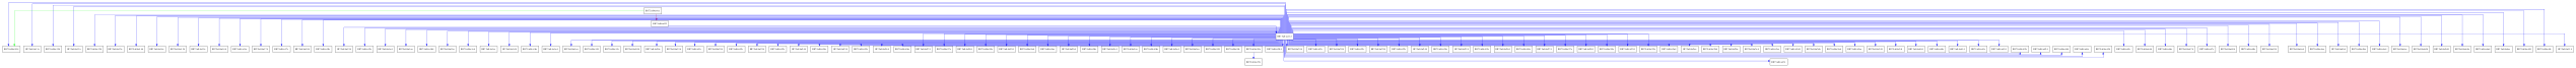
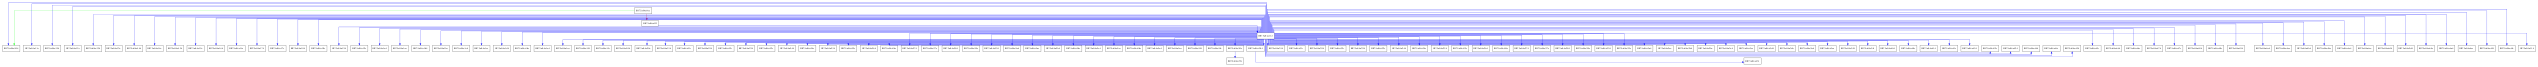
  digraph {
    fontname="PT Serif"
    splines=ortho
    node [fontname="PT Serif" shape=box]
    edge [color=blue fontname="PT Serif"]
    BB75a84a0ec
    BB75a84a504
    BB75a84a0ff
    BB75a84a112
    BB75a84a114
    BB75a84a11c
    BB75a84a124
    BB75a84a12c
    BB75a84a134
    BB75a84a13c
    BB75a84a144
    BB75a84a14c
    BB75a84a154
    BB75a84a15c
    BB75a84a164
    BB75a84a16c
    BB75a84a174
    BB75a84a17c
    BB75a84a184
    BB75a84a18c
    BB75a84a194
    BB75a84a19c
    BB75a84a1a4
    BB75a84a1ac
    BB75a84a1b4
    BB75a84a1bc
    BB75a84a1c4
    BB75a84a1cc
    BB75a84a1d4
    BB75a84a1dc
    BB75a84a1e4
    BB75a84a1ec
    BB75a84a1f4
    BB75a84a1fc
    BB75a84a204
    BB75a84a20c
    BB75a84a214
    BB75a84a21c
    n39 [label=BB75a88a224]
    BB75a84a22c
    BB75a84a234
    BB75a84a23c
    BB75a84a244
    BB75a84a24c
    BB75a84a254
    BB75a84a25c
    BB75a84a264
    BB75a84a26c
    BB75a84a274
    BB75a84a27c
    BB75a84a284
    BB75a84a28c
    BB75a84a294
    BB75a84a2a4
    BB75a84a2ac
    BB75a84a2b4
    BB75a84a2bc
    BB75a84a2c4
    BB75a84a2cc
    BB75a84a2dc
    BB75a84a2e4
    BB75a84a2ec
    BB75a84a2f4
    BB75a84a2fc
    BB75a84a304
    BB75a84a30c
    BB75a84a314
    BB75a84a31c
    BB75a84a324
    BB75a84a32c
    BB75a84a334
    BB75a84a33c
    BB75a84a344
    BB75a84a34c
    BB75a84a354
    BB75a84a35c
    BB75a84a364
    BB75a84a36c
    BB75a84a374
    BB75a84a37c
    BB75a84a384
    BB75a84a38c
    BB75a84a394
    BB75a84a39c
    BB75a84a3a4
    BB75a84a3ac
    BB75a84a3b4
    BB75a84a3bc
    BB75a84a3c4
    BB75a84a3cc
    BB75a84a3d4
    BB75a84a3dc
    BB75a84a3e4
    BB75a84a3ec
    BB75a84a3f4
    BB75a84a3fc
    BB75a84a404
    BB75a84a40c
    BB75a84a414
    BB75a84a41c
    BB75a84a424
    n102 [label=BB75a84a92c]
    BB75a84a434
    BB75a84a444
    BB75a84a44c
    BB75a84a454
    BB75a84a45c
    BB75a84a464
    BB75a84a46c
    BB75a84a474
    BB75a84a47c
    BB75a84a484
    BB75a84a48c
    BB75a84a494
    BB75a84a49c
    BB75a84a4a4
    BB75a84a4ac
    BB75a84a4b4
    BB75a84a4bc
    BB75a84a4c4
    BB75a84a4cc
    BB75a84a4d4
    BB75a84a2d4
    BB75a84a4dc
    BB75a84a4e4
    BB75a84a4ec
    BB75a84a4f4
    BB75a84a4fc
    BB75a84a29c
    BB75a84a0ec -> BB75a84a504 [color=green]
    BB75a84a0ec -> BB75a84a0ff [color=red]
    BB75a84a0ff -> BB75a84a112
    BB75a84a112 -> BB75a84a504
    BB75a84a112 -> BB75a84a114
    BB75a84a112 -> BB75a84a11c
    BB75a84a112 -> BB75a84a124
    BB75a84a112 -> BB75a84a12c
    BB75a84a112 -> BB75a84a134
    BB75a84a112 -> BB75a84a13c
    BB75a84a112 -> BB75a84a144
    BB75a84a112 -> BB75a84a14c
    BB75a84a112 -> BB75a84a154
    BB75a84a112 -> BB75a84a15c
    BB75a84a112 -> BB75a84a164
    BB75a84a112 -> BB75a84a16c
    BB75a84a112 -> BB75a84a174
    BB75a84a112 -> BB75a84a17c
    BB75a84a112 -> BB75a84a184
    BB75a84a112 -> BB75a84a18c
    BB75a84a112 -> BB75a84a194
    BB75a84a112 -> BB75a84a19c
    BB75a84a112 -> BB75a84a1a4
    BB75a84a112 -> BB75a84a1ac
    BB75a84a112 -> BB75a84a1b4
    BB75a84a112 -> BB75a84a1bc
    BB75a84a112 -> BB75a84a1c4
    BB75a84a112 -> BB75a84a1cc
    BB75a84a112 -> BB75a84a1d4
    BB75a84a112 -> BB75a84a1dc
    BB75a84a112 -> BB75a84a1e4
    BB75a84a112 -> BB75a84a1ec
    BB75a84a112 -> BB75a84a1f4
    BB75a84a112 -> BB75a84a1fc
    BB75a84a112 -> BB75a84a204
    BB75a84a112 -> BB75a84a20c
    BB75a84a112 -> BB75a84a214
    BB75a84a112 -> BB75a84a21c
    BB75a84a112 -> n39
    BB75a84a112 -> BB75a84a22c
    BB75a84a112 -> BB75a84a234
    BB75a84a112 -> BB75a84a23c
    BB75a84a112 -> BB75a84a244
    BB75a84a112 -> BB75a84a24c
    BB75a84a112 -> BB75a84a254
    BB75a84a112 -> BB75a84a25c
    BB75a84a112 -> BB75a84a264
    BB75a84a112 -> BB75a84a26c
    BB75a84a112 -> BB75a84a274
    BB75a84a112 -> BB75a84a27c
    BB75a84a112 -> BB75a84a284
    BB75a84a112 -> BB75a84a28c
    BB75a84a112 -> BB75a84a294
    BB75a84a112 -> BB75a84a2a4
    BB75a84a112 -> BB75a84a2ac
    BB75a84a112 -> BB75a84a2b4
    BB75a84a112 -> BB75a84a2bc
    BB75a84a112 -> BB75a84a2c4
    BB75a84a112 -> BB75a84a2cc
    BB75a84a112 -> BB75a84a2dc
    BB75a84a112 -> BB75a84a2e4
    BB75a84a112 -> BB75a84a2ec
    BB75a84a112 -> BB75a84a2f4
    BB75a84a112 -> BB75a84a2fc
    BB75a84a112 -> BB75a84a304
    BB75a84a112 -> BB75a84a30c
    BB75a84a112 -> BB75a84a314
    BB75a84a112 -> BB75a84a31c
    BB75a84a112 -> BB75a84a324
    BB75a84a112 -> BB75a84a32c
    BB75a84a112 -> BB75a84a334
    BB75a84a112 -> BB75a84a33c
    BB75a84a112 -> BB75a84a344
    BB75a84a112 -> BB75a84a34c
    BB75a84a112 -> BB75a84a354
    BB75a84a112 -> BB75a84a35c
    BB75a84a112 -> BB75a84a364
    BB75a84a112 -> BB75a84a36c
    BB75a84a112 -> BB75a84a374
    BB75a84a112 -> BB75a84a37c
    BB75a84a112 -> BB75a84a384
    BB75a84a112 -> BB75a84a38c
    BB75a84a112 -> BB75a84a394
    BB75a84a112 -> BB75a84a39c
    BB75a84a112 -> BB75a84a3a4
    BB75a84a112 -> BB75a84a3ac
    BB75a84a112 -> BB75a84a3b4
    BB75a84a112 -> BB75a84a3bc
    BB75a84a112 -> BB75a84a3c4
    BB75a84a112 -> BB75a84a3cc
    BB75a84a112 -> BB75a84a3d4
    BB75a84a112 -> BB75a84a3dc
    BB75a84a112 -> BB75a84a3e4
    BB75a84a112 -> BB75a84a3ec
    BB75a84a112 -> BB75a84a3f4
    BB75a84a112 -> BB75a84a3fc
    BB75a84a112 -> BB75a84a404
    BB75a84a112 -> BB75a84a40c
    BB75a84a112 -> BB75a84a414
    BB75a84a112 -> BB75a84a41c
    BB75a84a112 -> BB75a84a424
    BB75a84a112 -> n102
    BB75a84a112 -> BB75a84a434
    BB75a84a112 -> BB75a84a444
    BB75a84a112 -> BB75a84a44c
    BB75a84a112 -> BB75a84a454
    BB75a84a112 -> BB75a84a45c
    BB75a84a112 -> BB75a84a464
    BB75a84a112 -> BB75a84a46c
    BB75a84a112 -> BB75a84a474
    BB75a84a112 -> BB75a84a47c
    BB75a84a112 -> BB75a84a484
    BB75a84a112 -> BB75a84a48c
    BB75a84a112 -> BB75a84a494
-   BB75a84a112 -> BB75a84a49c
+   BB75a84a304 -> BB75a84a49c
    BB75a84a112 -> BB75a84a4a4
    BB75a84a112 -> BB75a84a4ac
    BB75a84a112 -> BB75a84a4b4
    BB75a84a112 -> BB75a84a4bc
    BB75a84a112 -> BB75a84a4c4
    BB75a84a112 -> BB75a84a4cc
    BB75a84a112 -> BB75a84a4d4
    BB75a84a112 -> BB75a84a2d4
    BB75a84a112 -> BB75a84a4dc
    BB75a84a112 -> BB75a84a4e4
    BB75a84a112 -> BB75a84a4ec
    BB75a84a112 -> BB75a84a4f4
    BB75a84a112 -> BB75a84a4fc
    BB75a84a30c -> BB75a84a29c
  }
